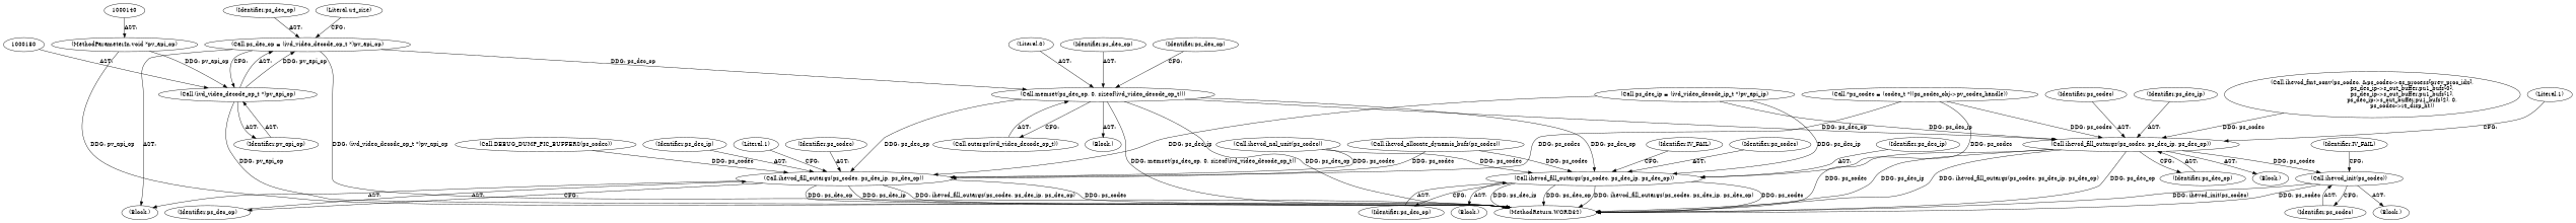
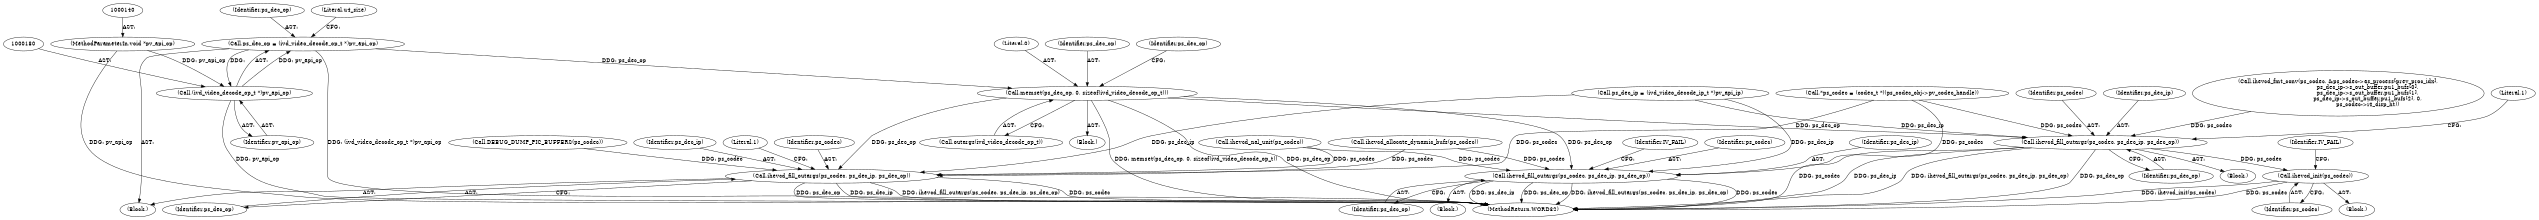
  digraph {
    n1 [label="(Call,memset(ps_dec_op, 0, sizeof(ivd_video_decode_op_t)))"]
    n2 [label="(Call,ihevcd_fill_outargs(ps_codec, ps_dec_ip, ps_dec_op))"]
    n3 [label="(Call,ihevcd_fill_outargs(ps_codec, ps_dec_ip, ps_dec_op))"]
    n4 [label="(Call,ihevcd_fill_outargs(ps_codec, ps_dec_ip, ps_dec_op))"]
    n5 [label="(Call,outargs(ivd_video_decode_op_t))"]
    n6 [label="(Block,)"]
    n7 [label="(MethodReturn,WORD32)"]
    n8 [label="(Call,ihevcd_init(ps_codec))"]
    n9 [label="(Identifier,ps_dec_op)"]
    n10 [label="(Block,)"]
    n11 [label="(Block,)"]
    n12 [label="(Identifier,ps_dec_op)"]
    n13 [label="(Block,)"]
    n14 [label="(Identifier,ps_dec_op)"]
    n15 [label="(Call,ps_dec_op = (ivd_video_decode_op_t *)pv_api_op)"]
    n16 [label="(Call,(ivd_video_decode_op_t *)pv_api_op)"]
    n17 [label="(Identifier,pv_api_op)"]
    n18 [label="(MethodParameterIn,void *pv_api_op)"]
    1000140
    n20 [label="(Block,)"]
    n21 [label="(Identifier,ps_codec)"]
    n22 [label="(Identifier,ps_codec)"]
    n23 [label="(Identifier,ps_dec_ip)"]
    n24 [label="(Identifier,ps_codec)"]
    n25 [label="(Identifier,ps_dec_op)"]
    n26 [label="(Call,ihevcd_allocate_dynamic_bufs(ps_codec))"]
    n27 [label="(Call,DEBUG_DUMP_PIC_BUFFERS(ps_codec))"]
    n28 [label="(Call,*ps_codec = (codec_t *)(ps_codec_obj->pv_codec_handle))"]
    n29 [label="(Identifier,ps_dec_ip)"]
    n30 [label="(Identifier,ps_codec)"]
    n31 [label="(Call,ihevcd_fmt_conv(ps_codec, &ps_codec->as_process[prev_proc_idx],\n                                  ps_dec_ip->s_out_buffer.pu1_bufs[0],\n                                  ps_dec_ip->s_out_buffer.pu1_bufs[1],\n                                  ps_dec_ip->s_out_buffer.pu1_bufs[2], 0,\n                                  ps_codec->i4_disp_ht))"]
    n32 [label="(Call,ps_dec_ip = (ivd_video_decode_ip_t *)pv_api_ip)"]
    n33 [label="(Identifier,IV_FAIL)"]
    n34 [label="(Identifier,ps_dec_op)"]
    n35 [label="(Literal,1)"]
    n36 [label="(Identifier,ps_dec_op)"]
    n37 [label="(Identifier,ps_dec_ip)"]
    n38 [label="(Literal,u4_size)"]
    n39 [label="(Literal,1)"]
    n40 [label="(Literal,0)"]
    n41 [label="(Identifier,IV_FAIL)"]
    n42 [label="(Call,ihevcd_nal_unit(ps_codec))"]
    1000180
    n1 -> n2 [label="DDG: ps_dec_op"]
    n1 -> n3 [label="DDG: ps_dec_op"]
    n1 -> n4 [label="DDG: ps_dec_op"]
    n1 -> n5 [label="CFG: "]
    n1 -> n6 [label="AST: "]
    n1 -> n7 [label="DDG: ps_dec_op"]
    n1 -> n7 [label="DDG: memset(ps_dec_op, 0, sizeof(ivd_video_decode_op_t))"]
    n2 -> n7 [label="DDG: ps_codec"]
    n2 -> n7 [label="DDG: ps_dec_ip"]
    n2 -> n7 [label="DDG: ihevcd_fill_outargs(ps_codec, ps_dec_ip, ps_dec_op)"]
    n2 -> n7 [label="DDG: ps_dec_op"]
    n2 -> n8 [label="DDG: ps_codec"]
    n2 -> n9 [label="CFG: "]
    n2 -> n10 [label="AST: "]
    n3 -> n7 [label="DDG: ps_codec"]
    n3 -> n7 [label="DDG: ps_dec_ip"]
    n3 -> n7 [label="DDG: ps_dec_op"]
    n3 -> n7 [label="DDG: ihevcd_fill_outargs(ps_codec, ps_dec_ip, ps_dec_op)"]
    n3 -> n11 [label="AST: "]
    n3 -> n12 [label="CFG: "]
    n4 -> n7 [label="DDG: ps_dec_ip"]
    n4 -> n7 [label="DDG: ihevcd_fill_outargs(ps_codec, ps_dec_ip, ps_dec_op)"]
    n4 -> n7 [label="DDG: ps_codec"]
    n4 -> n7 [label="DDG: ps_dec_op"]
    n4 -> n13 [label="AST: "]
    n4 -> n14 [label="CFG: "]
    n5 -> n1 [label="AST: "]
    n8 -> n7 [label="DDG: ihevcd_init(ps_codec)"]
    n8 -> n7 [label="DDG: ps_codec"]
    n8 -> n20 [label="AST: "]
    n8 -> n21 [label="CFG: "]
    n9 -> n2 [label="AST: "]
    n12 -> n3 [label="AST: "]
    n14 -> n4 [label="AST: "]
    n15 -> n1 [label="DDG: ps_dec_op"]
    n15 -> n7 [label="DDG: (ivd_video_decode_op_t *)pv_api_op"]
    n15 -> n13 [label="AST: "]
-   n15 -> n16 [label="CFG: "]
+   n15 -> n16 [label="DDG: "]
    n16 -> n7 [label="DDG: pv_api_op"]
    n16 -> n15 [label="AST: "]
    n16 -> n15 [label="DDG: pv_api_op"]
    n16 -> n17 [label="AST: "]
    n17 -> n16 [label="AST: "]
    n18 -> n7 [label="DDG: pv_api_op"]
    n18 -> n16 [label="DDG: pv_api_op"]
    1000140 -> n18 [label="AST: "]
    n21 -> n8 [label="AST: "]
    n22 -> n2 [label="AST: "]
    n23 -> n2 [label="AST: "]
    n24 -> n3 [label="AST: "]
    n25 -> n1 [label="AST: "]
    n26 -> n3 [label="DDG: ps_codec"]
    n26 -> n4 [label="DDG: ps_codec"]
    n27 -> n4 [label="DDG: ps_codec"]
    n28 -> n2 [label="DDG: ps_codec"]
    n28 -> n3 [label="DDG: ps_codec"]
    n28 -> n4 [label="DDG: ps_codec"]
    n29 -> n3 [label="AST: "]
    n30 -> n4 [label="AST: "]
    n31 -> n2 [label="DDG: ps_codec"]
    n32 -> n2 [label="DDG: ps_dec_ip"]
    n32 -> n3 [label="DDG: ps_dec_ip"]
    n32 -> n4 [label="DDG: ps_dec_ip"]
    n33 -> n8 [label="CFG: "]
    n34 -> n1 [label="CFG: "]
    n35 -> n2 [label="CFG: "]
    n36 -> n15 [label="AST: "]
    n37 -> n4 [label="AST: "]
    n38 -> n15 [label="CFG: "]
    n39 -> n4 [label="CFG: "]
    n40 -> n1 [label="AST: "]
    n41 -> n3 [label="CFG: "]
    n42 -> n3 [label="DDG: ps_codec"]
    n42 -> n4 [label="DDG: ps_codec"]
    1000180 -> n16 [label="AST: "]
  }
